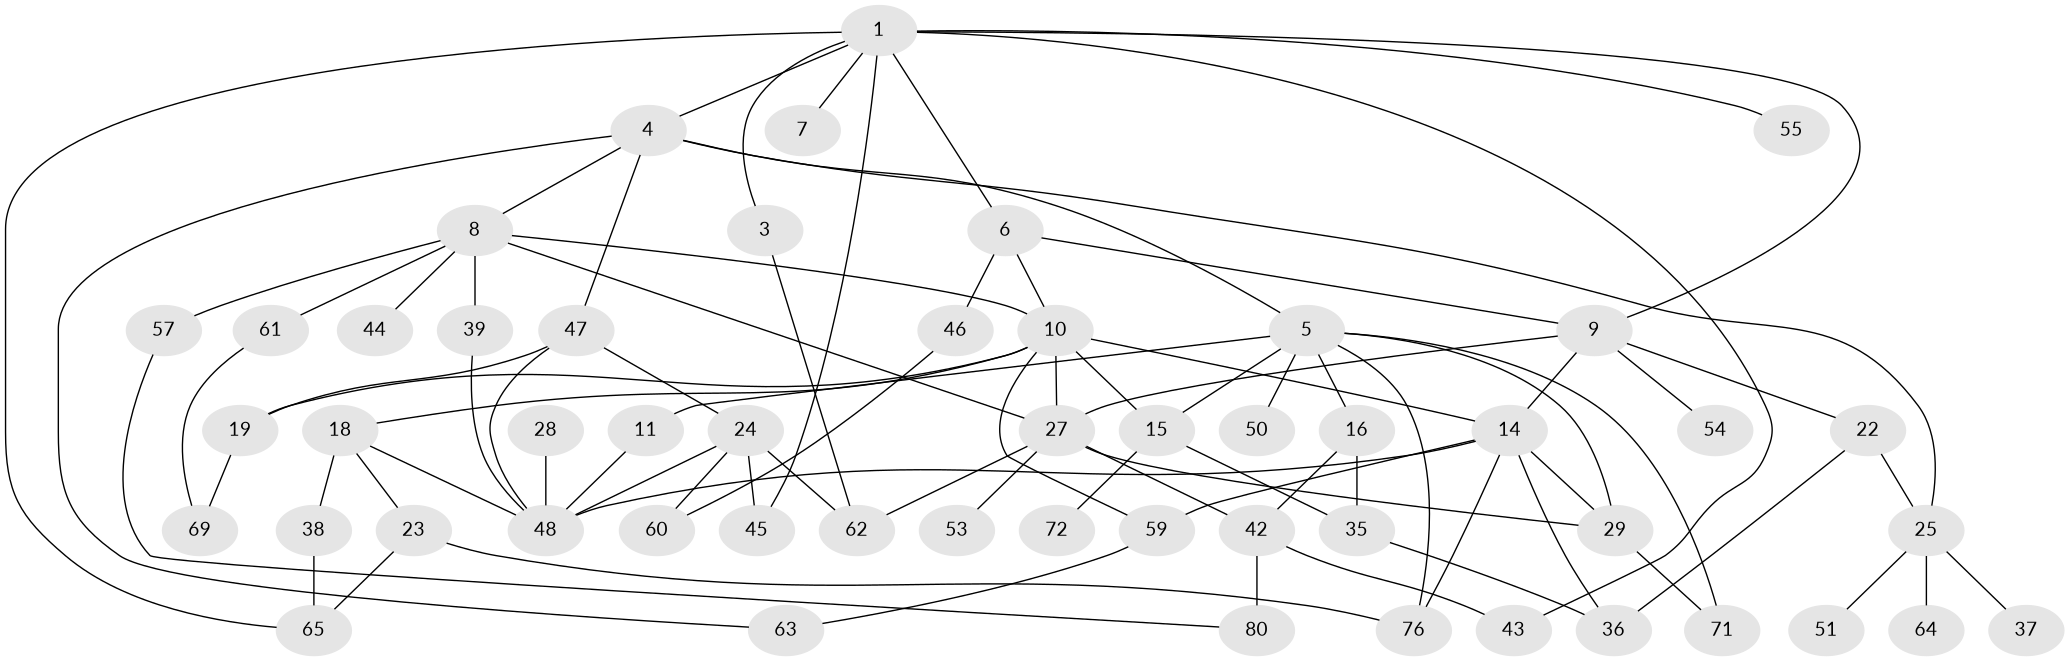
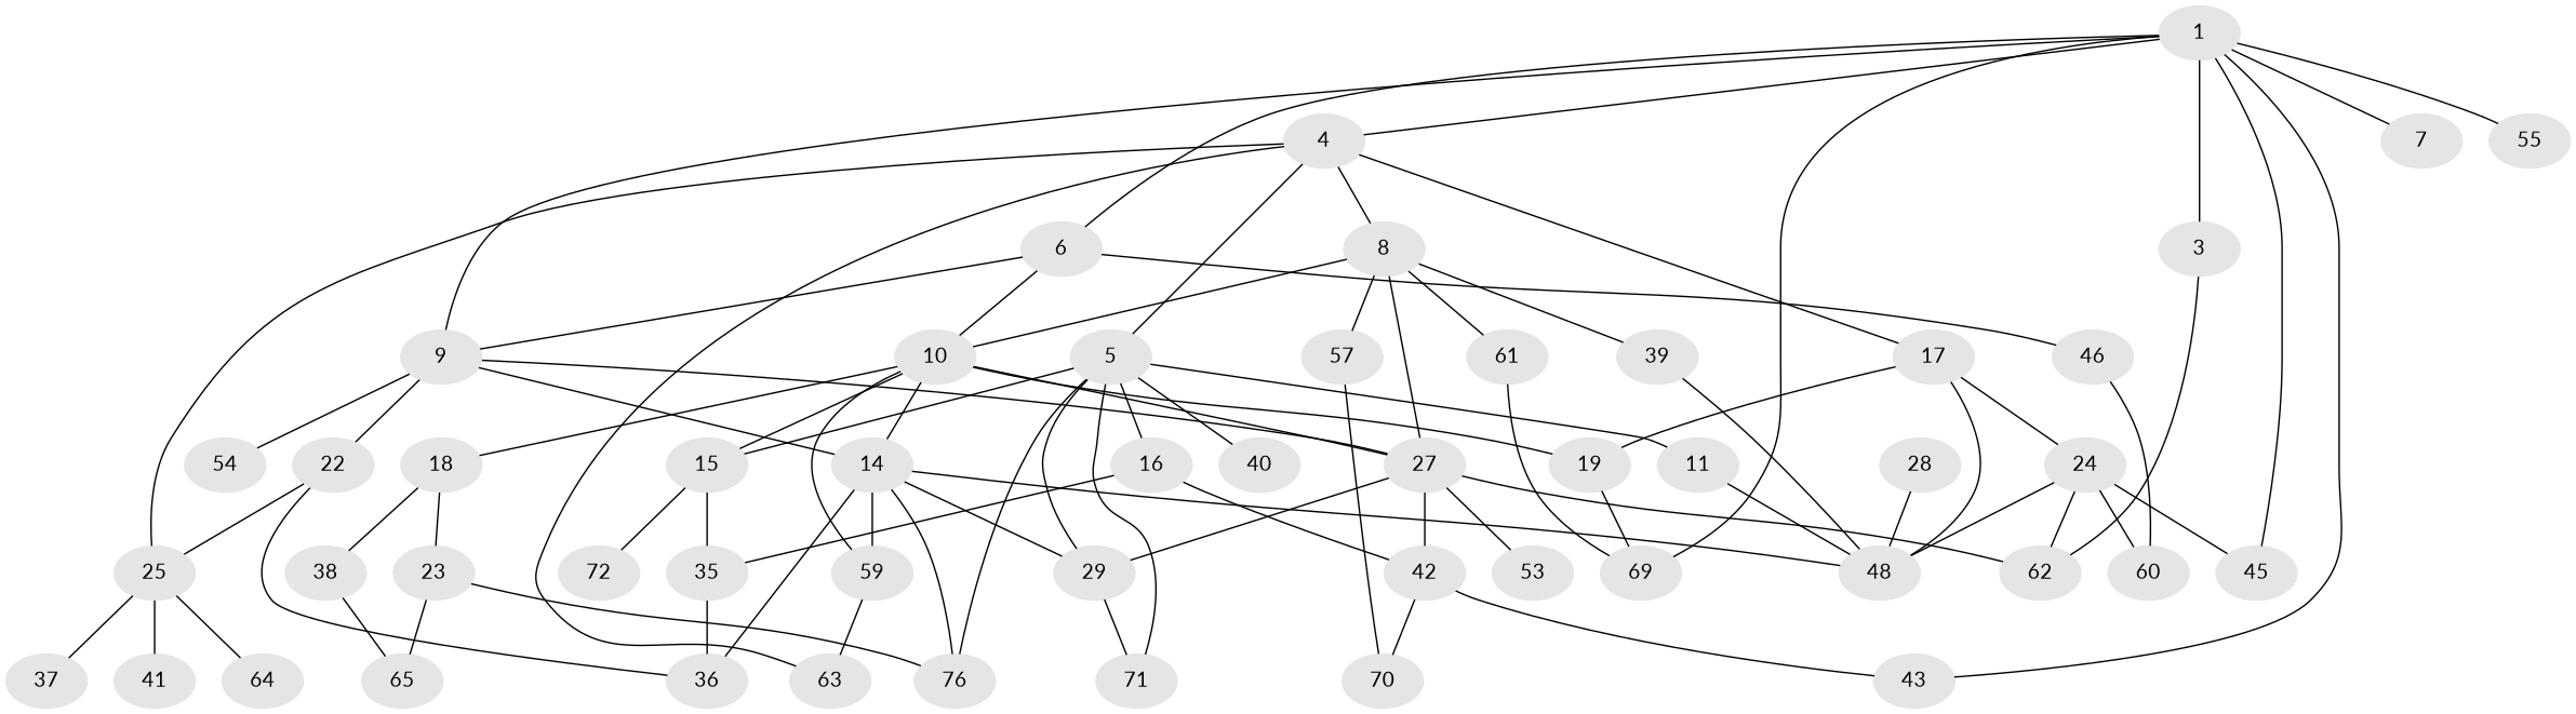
  graph {
    fontname=Lato
    node [color=gray90 fontname=Lato style=filled]
    edge [fontname=Lato]
    1 [super="+2"]
    3
    4 [super="+51"]
    6 [super="+40"]
    7
    9 [super="+21"]
    43 [super="+79"]
    45
    55
    65 [super="+77"]
    62 [super="+74"]
    5 [super="+13"]
    8 [super="+26"]
-   17 [super="+56" label=47]
+   17 [super="+56"]
    25 [super="+30"]
    63
    10 [super="+12"]
    46 [super="+67"]
    27 [super="+31"]
    14 [super="+75"]
    22 [super="+32"]
    54
    11
    15 [super="+57"]
    16 [super="+34"]
    29
-   50
+   50 [label=40]
    71
    76 [super="+80"]
    39
-   44
    n32 [label=57]
    61
    19 [super="+47"]
    48 [super="+66"]
    24 [super="+33"]
    37
-   41 [label=51]
+   41
    64
    35 [super="+58"]
    72
    42 [super="+73"]
    18 [super="+20"]
    59 [super="+78"]
    60
    53
    28
-   70 [label=80]
+   70
    69
    36 [super="+68"]
    23 [super="+49"]
    38
    1 -- 3
    1 -- 4
    1 -- 6
    1 -- 7
    1 -- 9
    1 -- 43
    1 -- 45
    1 -- 55
-   1 -- 65
+   1 -- 69
    3 -- 62
    4 -- 5
    4 -- 8
    4 -- 17
    4 -- 25
    4 -- 63
    6 -- 9
    6 -- 10
    6 -- 46
    9 -- 27
    9 -- 14
    9 -- 22
    9 -- 54
    5 -- 11
    5 -- 15
    5 -- 16
    5 -- 29
    5 -- 50
    5 -- 71
    5 -- 76
    8 -- 10
    8 -- 27
    8 -- 39
-   8 -- 44
    8 -- n32
    8 -- 61
    17 -- 19
    17 -- 48
    17 -- 24
    25 -- 37
    25 -- 41
    25 -- 64
    10 -- 27
    10 -- 14
    10 -- 15
    10 -- 19
    10 -- 18
    10 -- 59
    46 -- 60
    27 -- 62
    27 -- 29
    27 -- 42
    27 -- 53
    14 -- 29
    14 -- 76
    14 -- 48
    14 -- 59
    14 -- 36
    22 -- 25
    22 -- 36
    11 -- 48
    15 -- 35
    15 -- 72
    16 -- 35
    16 -- 42 [weight=2]
    29 -- 71
    39 -- 48
    n32 -- 70
    61 -- 69
    19 -- 69
    24 -- 45
    24 -- 62
    24 -- 48
    24 -- 60
    35 -- 36
    42 -- 43
    42 -- 70
-   18 -- 48
    18 -- 23
    18 -- 38
    59 -- 63
    28 -- 48
    23 -- 65
    23 -- 76
    38 -- 65
  }
